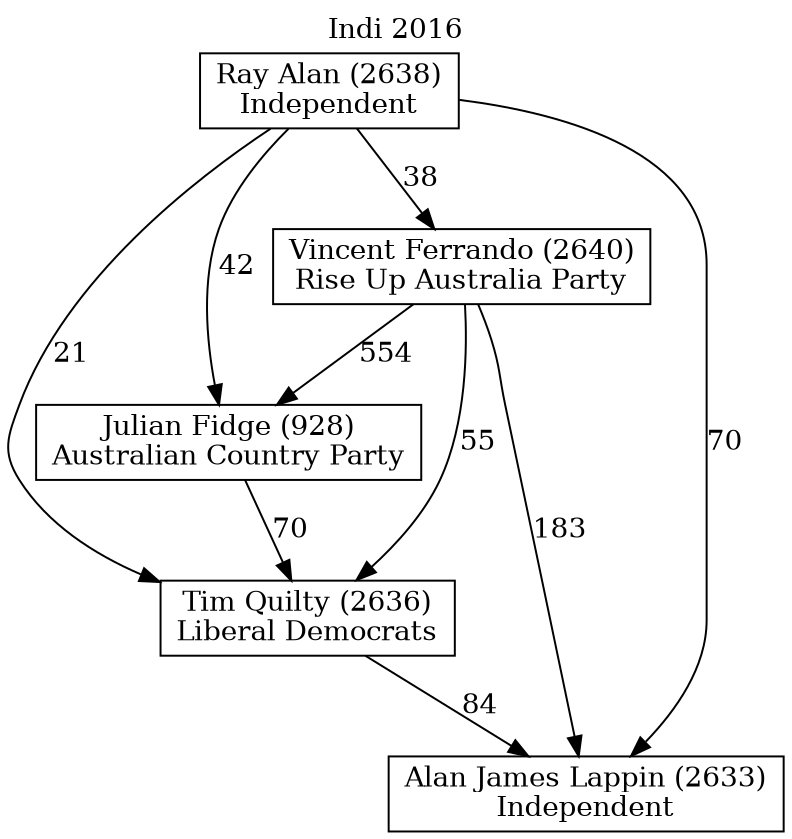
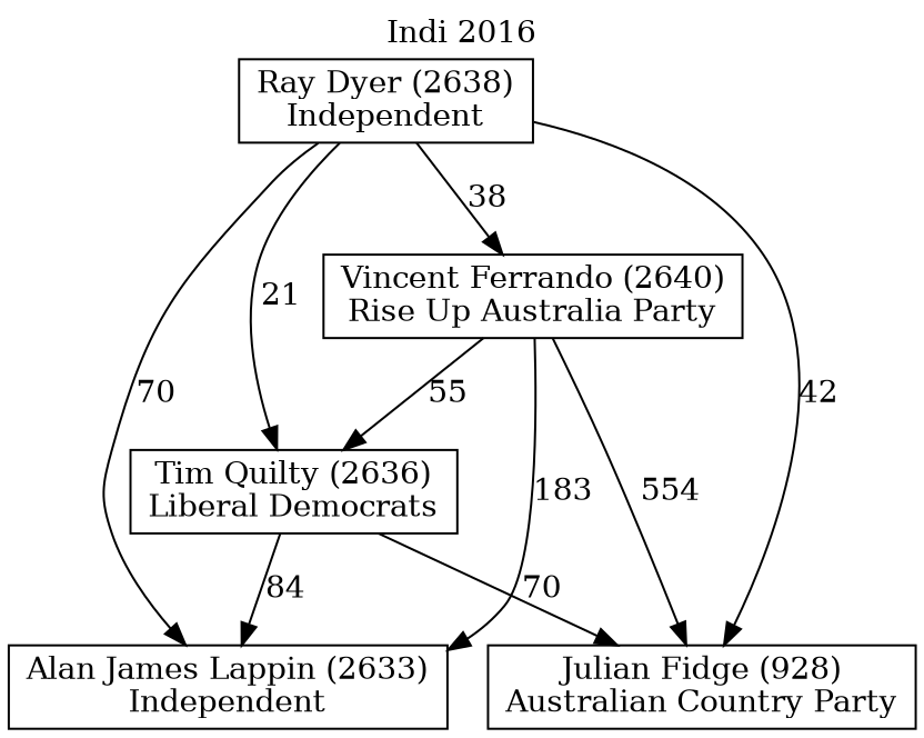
  digraph {
    label="Indi 2016"
    labelloc=t
    mclimit=10
    node [shape=box]
    n1 [label="Julian Fidge (928)\nAustralian Country Party"]
    n2 [label="Alan James Lappin (2633)\nIndependent"]
    n3 [label="Vincent Ferrando (2640)\nRise Up Australia Party"]
    n4 [label="Tim Quilty (2636)\nLiberal Democrats"]
-   n5 [label="Ray Alan (2638)\nIndependent"]
+   n5 [label="Ray Dyer (2638)\nIndependent"]
    n3 -> n1 [label=554]
    n3 -> n2 [label=183]
    n3 -> n4 [label=55]
-   n1 -> n4 [label=70]
+   n4 -> n1 [label=70]
    n4 -> n2 [label=84]
    n5 -> n1 [label=42]
    n5 -> n2 [label=70]
    n5 -> n3 [label=38]
    n5 -> n4 [label=21]
  }
